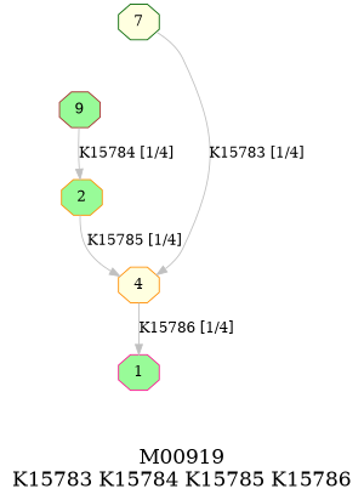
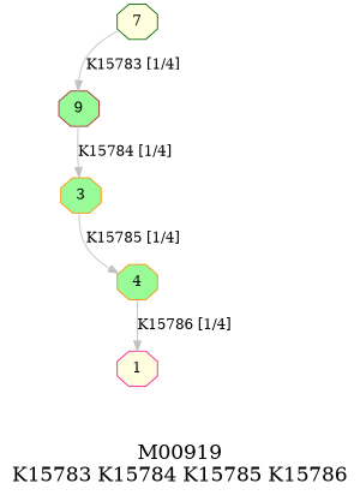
  digraph {
    fontsize=20
    label="M00919\nK15783 K15784 K15785 K15786"
    node [color=darkorange fillcolor=palegreen shape=octagon style=filled]
    edge [color=grey]
    n1 [color=darkgreen fillcolor=lightyellow height=.3 label=7 width=.3]
-   1 [color=deeppink height=.3 width=.3]
+   1 [color=deeppink fillcolor=lightyellow height=.3 width=.3]
    n3 [color=brown height=.3 label=9 width=.3]
-   3 [height=.3 width=.3 label=2]
-   4 [fillcolor=lightyellow height=.3 width=.3]
+   3 [height=.3 width=.3]
+   4 [height=.3 width=.3]
    subgraph sub_1 {
      n1
      1
      n3
      3
      4
    }
-   n1 -> 4 [label="K15783 [1/4]"]
+   n1 -> n3 [label="K15783 [1/4]"]
    n3 -> 3 [label="K15784 [1/4]"]
    3 -> 4 [label="K15785 [1/4]"]
    4 -> 1 [label="K15786 [1/4]"]
  }
